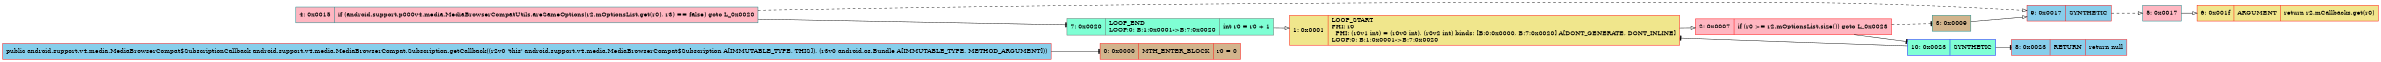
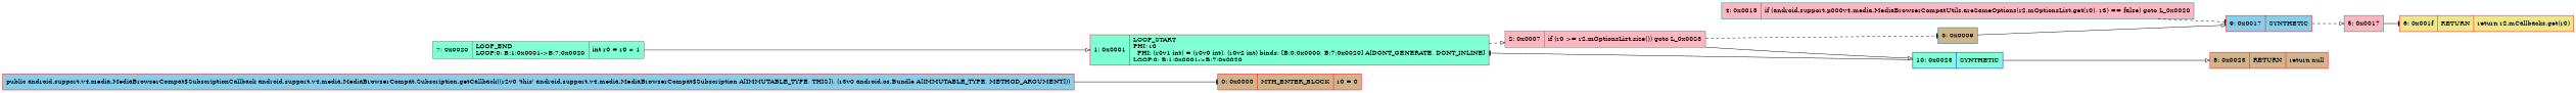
  digraph {
    rankdir=LR
    node [color=red fillcolor=lightpink shape=record style=filled]
    edge [arrowhead=onormal]
    n1 [fillcolor=tan label="{0\:\ 0x0000|MTH_ENTER_BLOCK\l|r0 = 0\l}"]
-   n2 [fillcolor=khaki label="{1\:\ 0x0001|LOOP_START\lPHI: r0 \l  PHI: (r0v1 int) = (r0v0 int), (r0v2 int) binds: [B:0:0x0000, B:7:0x0020] A[DONT_GENERATE, DONT_INLINE]\lLOOP:0: B:1:0x0001\-\>B:7:0x0020\l}"]
-   n3 [label="{2\:\ 0x0007|if (r0 \>= r2.mOptionsList.size()) goto L_0x0023\l}"]
+   n2 [fillcolor=aquamarine label="{1\:\ 0x0001|LOOP_START\lPHI: r0 \l  PHI: (r0v1 int) = (r0v0 int), (r0v2 int) binds: [B:0:0x0000, B:7:0x0020] A[DONT_GENERATE, DONT_INLINE]\lLOOP:0: B:1:0x0001\-\>B:7:0x0020\l}"]
+   n3 [color=gray40 label="{2\:\ 0x0007|if (r0 \>= r2.mOptionsList.size()) goto L_0x0023\l}"]
    n4 [color=teal fillcolor=tan label="{3\:\ 0x0009}"]
    n5 [color=blue fillcolor=aquamarine label="{10\:\ 0x0023|SYNTHETIC\l}"]
    n6 [fillcolor=skyblue label="{9\:\ 0x0017|SYNTHETIC\l}"]
-   n7 [fillcolor=skyblue label="{8\:\ 0x0023|RETURN\l|return null\l}"]
+   n7 [fillcolor=tan label="{8\:\ 0x0023|RETURN\l|return null\l}"]
    n8 [color=teal label="{4\:\ 0x0015|if (android.support.p000v4.media.MediaBrowserCompatUtils.areSameOptions(r2.mOptionsList.get(r0), r3) == false) goto L_0x0020\l}"]
    n9 [color=gray40 fillcolor=aquamarine label="{7\:\ 0x0020|LOOP_END\lLOOP:0: B:1:0x0001\-\>B:7:0x0020\l|int r0 = r0 + 1\l}"]
    n10 [color=teal label="{5\:\ 0x0017}"]
-   n11 [fillcolor=khaki label="{6\:\ 0x001f|ARGUMENT\l|return r2.mCallbacks.get(r0)\l}"]
+   n11 [fillcolor=khaki label="{6\:\ 0x001f|RETURN\l|return r2.mCallbacks.get(r0)\l}"]
    n12 [fillcolor=skyblue label="{public android.support.v4.media.MediaBrowserCompat$SubscriptionCallback android.support.v4.media.MediaBrowserCompat.Subscription.getCallback((r2v0 'this' android.support.v4.media.MediaBrowserCompat$Subscription A[IMMUTABLE_TYPE, THIS]), (r3v0 android.os.Bundle A[IMMUTABLE_TYPE, METHOD_ARGUMENT])) }"]
-   n2 -> n3
+   n2 -> n3 [style=dashed]
    n3 -> n4 [arrowhead=tee style=dashed]
-   n3 -> n5 [arrowhead=tee]
+   n3 -> n5
    n4 -> n6
    n5 -> n2 [arrowhead=tee]
-   n5 -> n7 [arrowhead=tee]
+   n5 -> n7
    n6 -> n10 [style=dashed]
-   n8 -> n6 [style=dashed]
-   n8 -> n9 [arrowhead=tee]
+   n8 -> n6 [arrowhead=tee style=dashed]
    n9 -> n2
-   n10 -> n11
+   n10 -> n11 [arrowhead=tee]
    n12 -> n1 [arrowhead=tee]
  }
